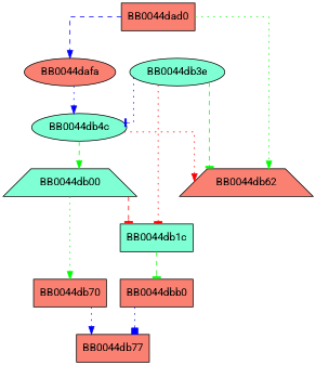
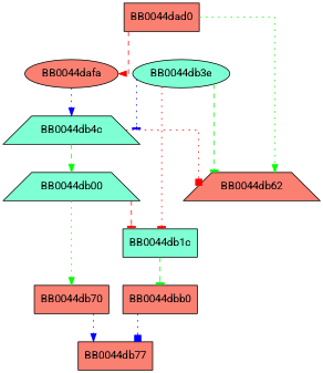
  digraph {
    fontname=Roboto
    splines=ortho
    node [fillcolor=salmon fontname=Roboto shape=box style=filled]
    edge [arrowhead=normal color=green fontname=Roboto style=dotted]
    BB0044db62 [shape=trapezium]
    BB0044dad0
    BB0044dafa [shape=ellipse]
-   BB0044db4c [fillcolor=aquamarine shape=ellipse]
+   BB0044db4c [fillcolor=aquamarine shape=trapezium]
    BB0044db00 [fillcolor=aquamarine shape=trapezium]
    BB0044db70
    BB0044db1c [fillcolor=aquamarine]
    BB0044db77
    BB0044dbb0
    BB0044db3e [fillcolor=aquamarine shape=ellipse]
    BB0044dad0 -> BB0044db62
-   BB0044dad0 -> BB0044dafa [color=blue style=dashed]
+   BB0044dad0 -> BB0044dafa [color=red style=dashed]
    BB0044dafa -> BB0044db4c [color=blue]
-   BB0044db4c -> BB0044db62 [color=red]
+   BB0044db4c -> BB0044db62 [arrowhead=box color=red]
    BB0044db4c -> BB0044db00 [style=dashed]
    BB0044db00 -> BB0044db70
    BB0044db00 -> BB0044db1c [arrowhead=tee color=red style=dashed]
    BB0044db70 -> BB0044db77 [color=blue]
    BB0044db1c -> BB0044dbb0 [arrowhead=tee style=dashed]
    BB0044dbb0 -> BB0044db77 [arrowhead=box color=blue]
    BB0044db3e -> BB0044db62 [arrowhead=tee style=dashed]
    BB0044db3e -> BB0044db4c [arrowhead=tee color=blue]
    BB0044db3e -> BB0044db1c [arrowhead=tee color=red]
  }
